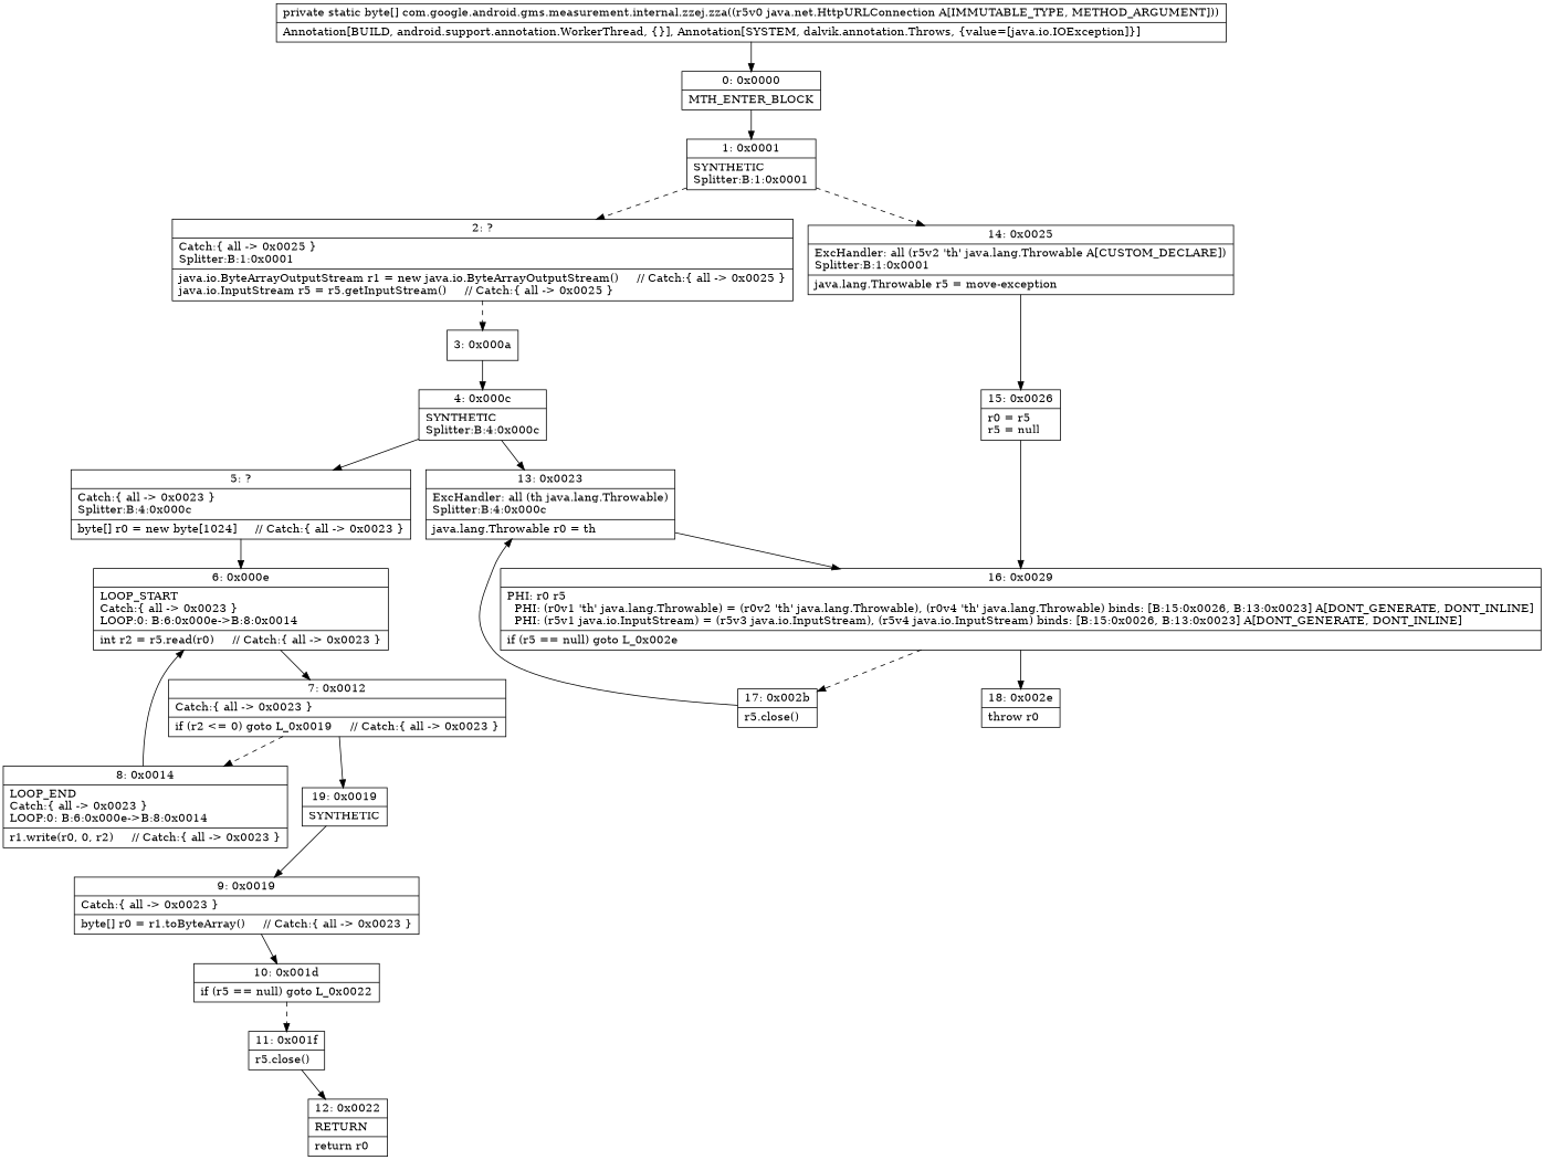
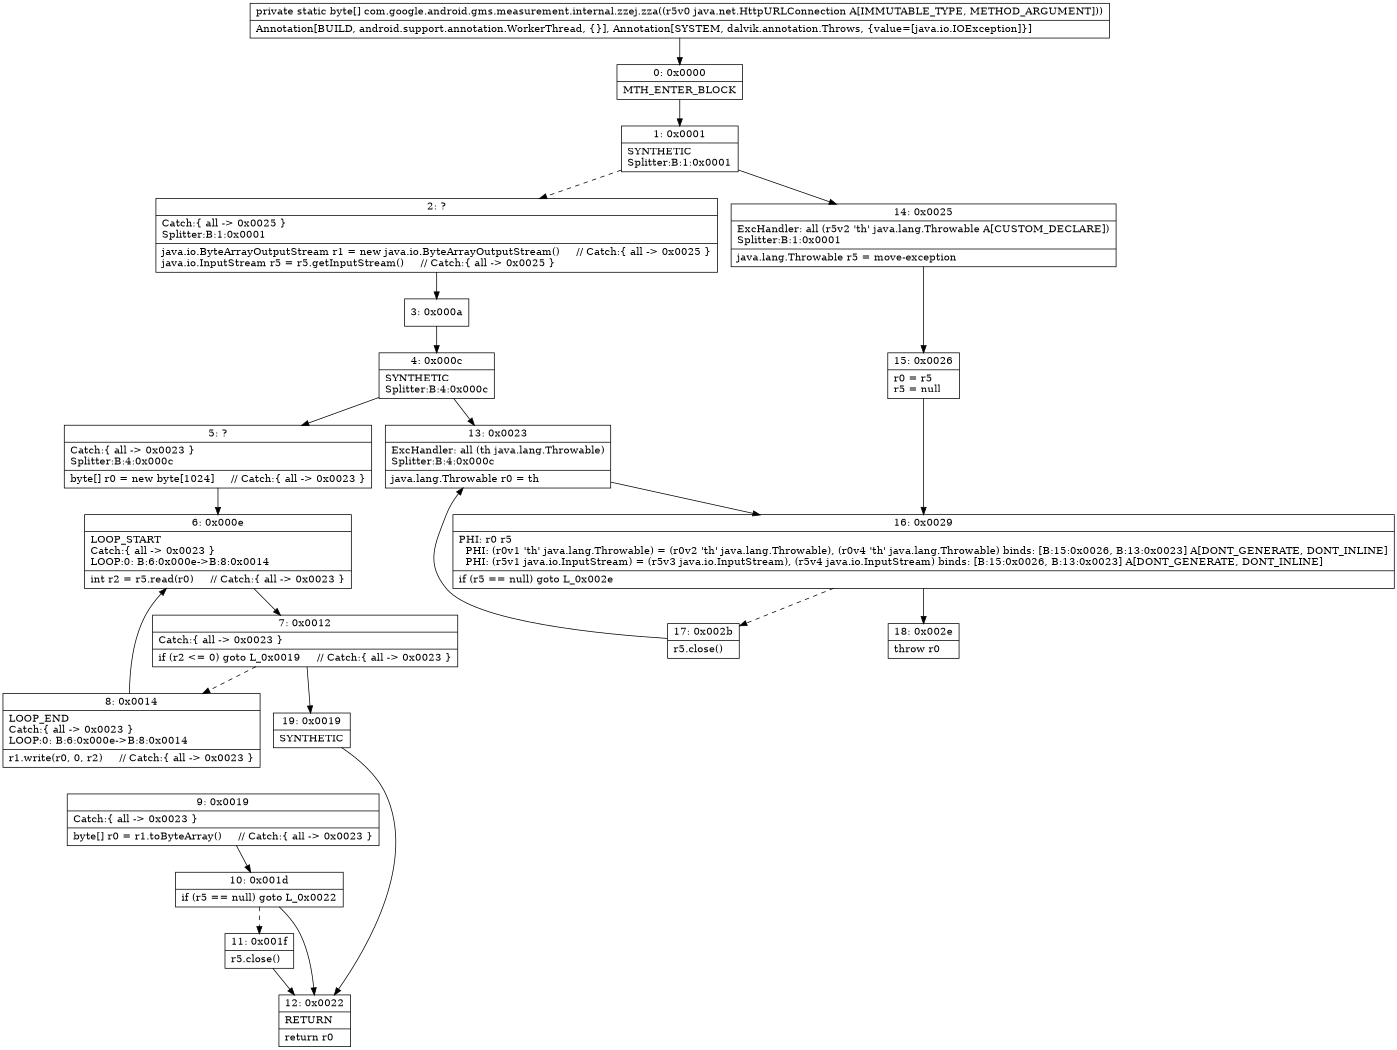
  digraph {
    node [shape=record]
    n1 [label="{0\:\ 0x0000|MTH_ENTER_BLOCK\l}"]
    n2 [label="{1\:\ 0x0001|SYNTHETIC\lSplitter:B:1:0x0001\l}"]
    n3 [label="{2\:\ ?|Catch:\{ all \-\> 0x0025 \}\lSplitter:B:1:0x0001\l|java.io.ByteArrayOutputStream r1 = new java.io.ByteArrayOutputStream()     \/\/ Catch:\{ all \-\> 0x0025 \}\ljava.io.InputStream r5 = r5.getInputStream()     \/\/ Catch:\{ all \-\> 0x0025 \}\l}"]
    n4 [label="{14\:\ 0x0025|ExcHandler: all (r5v2 'th' java.lang.Throwable A[CUSTOM_DECLARE])\lSplitter:B:1:0x0001\l|java.lang.Throwable r5 = move\-exception\l}"]
    n5 [label="{3\:\ 0x000a}"]
    n6 [label="{15\:\ 0x0026|r0 = r5\lr5 = null\l}"]
    n7 [label="{4\:\ 0x000c|SYNTHETIC\lSplitter:B:4:0x000c\l}"]
    n8 [label="{5\:\ ?|Catch:\{ all \-\> 0x0023 \}\lSplitter:B:4:0x000c\l|byte[] r0 = new byte[1024]     \/\/ Catch:\{ all \-\> 0x0023 \}\l}"]
    n9 [label="{13\:\ 0x0023|ExcHandler: all (th java.lang.Throwable)\lSplitter:B:4:0x000c\l|java.lang.Throwable r0 = th\l}"]
    n10 [label="{6\:\ 0x000e|LOOP_START\lCatch:\{ all \-\> 0x0023 \}\lLOOP:0: B:6:0x000e\-\>B:8:0x0014\l|int r2 = r5.read(r0)     \/\/ Catch:\{ all \-\> 0x0023 \}\l}"]
    n11 [label="{16\:\ 0x0029|PHI: r0 r5 \l  PHI: (r0v1 'th' java.lang.Throwable) = (r0v2 'th' java.lang.Throwable), (r0v4 'th' java.lang.Throwable) binds: [B:15:0x0026, B:13:0x0023] A[DONT_GENERATE, DONT_INLINE]\l  PHI: (r5v1 java.io.InputStream) = (r5v3 java.io.InputStream), (r5v4 java.io.InputStream) binds: [B:15:0x0026, B:13:0x0023] A[DONT_GENERATE, DONT_INLINE]\l|if (r5 == null) goto L_0x002e\l}"]
    n12 [label="{7\:\ 0x0012|Catch:\{ all \-\> 0x0023 \}\l|if (r2 \<= 0) goto L_0x0019     \/\/ Catch:\{ all \-\> 0x0023 \}\l}"]
    n13 [label="{8\:\ 0x0014|LOOP_END\lCatch:\{ all \-\> 0x0023 \}\lLOOP:0: B:6:0x000e\-\>B:8:0x0014\l|r1.write(r0, 0, r2)     \/\/ Catch:\{ all \-\> 0x0023 \}\l}"]
    n14 [label="{19\:\ 0x0019|SYNTHETIC\l}"]
    n15 [label="{9\:\ 0x0019|Catch:\{ all \-\> 0x0023 \}\l|byte[] r0 = r1.toByteArray()     \/\/ Catch:\{ all \-\> 0x0023 \}\l}"]
    n16 [label="{10\:\ 0x001d|if (r5 == null) goto L_0x0022\l}"]
    n17 [label="{11\:\ 0x001f|r5.close()\l}"]
    n18 [label="{12\:\ 0x0022|RETURN\l|return r0\l}"]
    n19 [label="{17\:\ 0x002b|r5.close()\l}"]
    n20 [label="{18\:\ 0x002e|throw r0\l}"]
    n21 [label="{private static byte[] com.google.android.gms.measurement.internal.zzej.zza((r5v0 java.net.HttpURLConnection A[IMMUTABLE_TYPE, METHOD_ARGUMENT]))  | Annotation[BUILD, android.support.annotation.WorkerThread, \{\}], Annotation[SYSTEM, dalvik.annotation.Throws, \{value=[java.io.IOException]\}]\l}"]
    n1 -> n2
    n2 -> n3 [style=dashed]
-   n2 -> n4 [style=dashed]
-   n3 -> n5 [style=dashed]
+   n2 -> n4
+   n3 -> n5
    n4 -> n6
    n5 -> n7
    n6 -> n11
    n7 -> n8
    n7 -> n9
    n8 -> n10
    n9 -> n11
    n10 -> n12
    n11 -> n19 [style=dashed]
    n11 -> n20
    n12 -> n13 [style=dashed]
    n12 -> n14
    n13 -> n10
-   n14 -> n15
+   n14 -> n18
    n15 -> n16
    n16 -> n17 [style=dashed]
+   n16 -> n18
    n17 -> n18
    n19 -> n9
    n21 -> n1
  }
